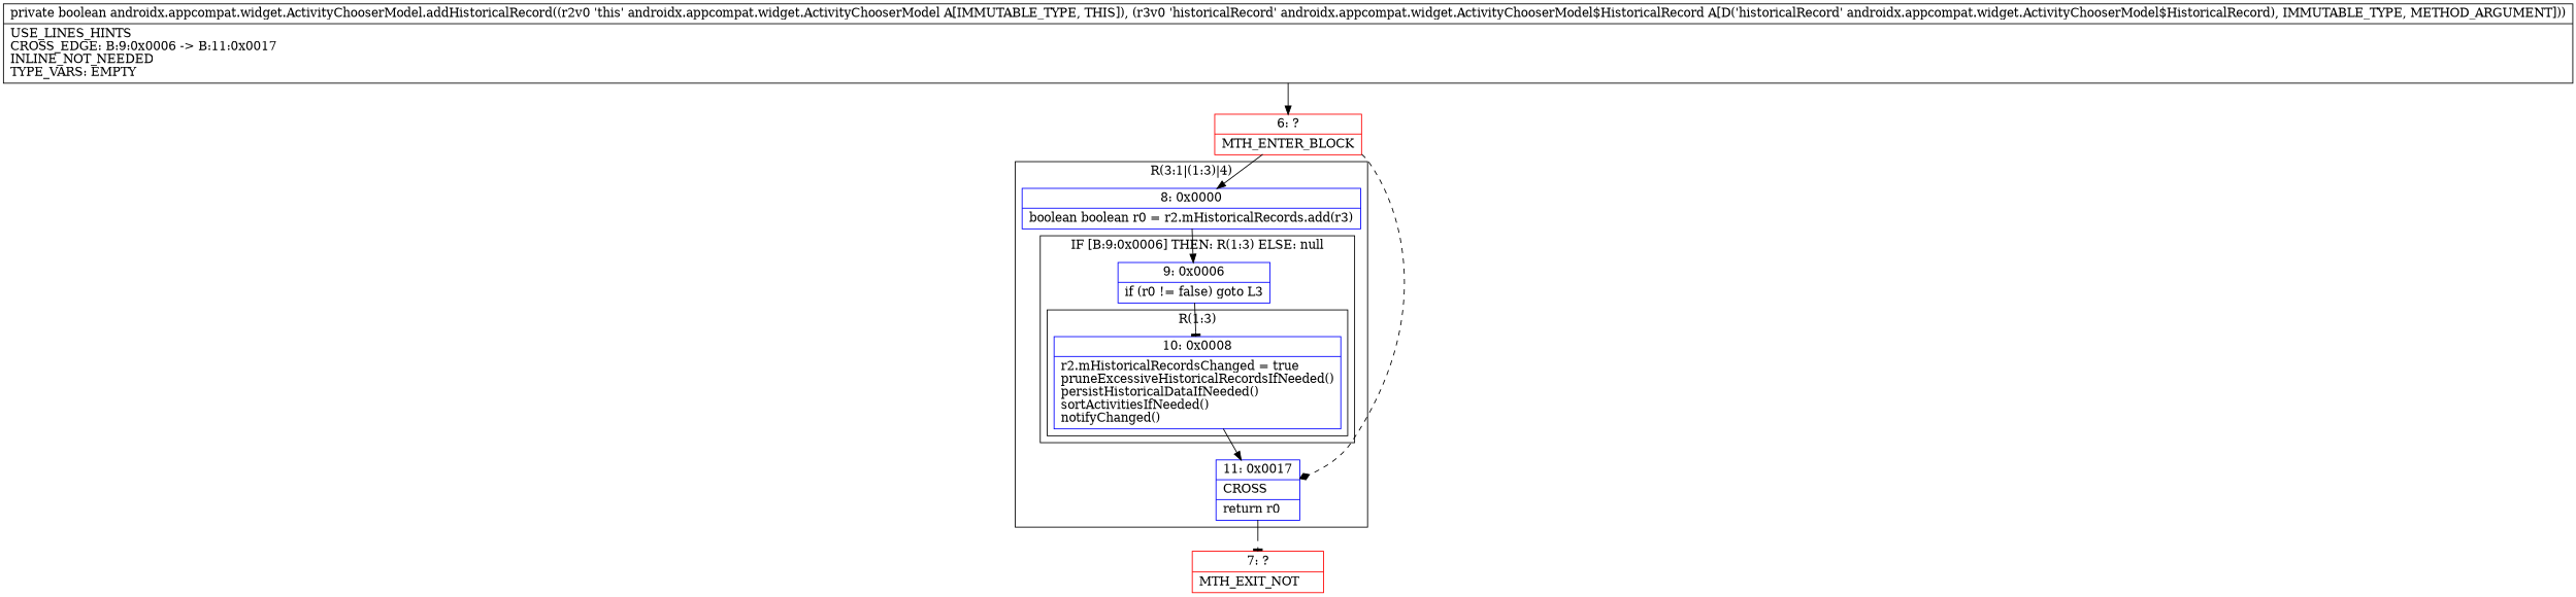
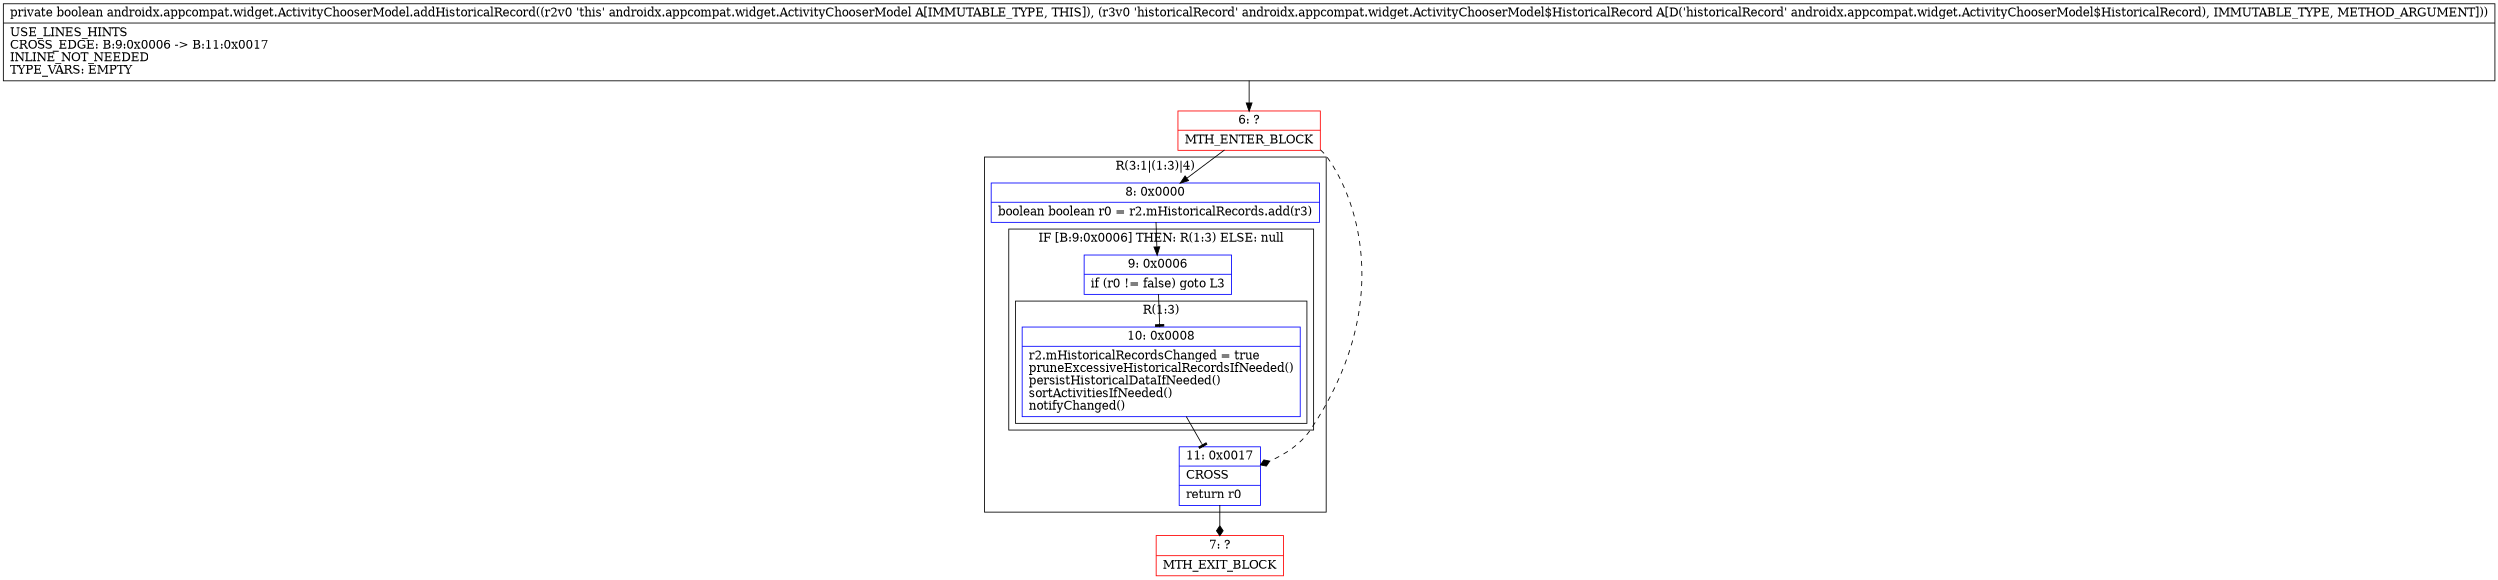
  digraph {
    node [color=blue shape=record]
    edge [arrowhead=normal]
    n1 [label="{10\:\ 0x0008|r2.mHistoricalRecordsChanged = true\lpruneExcessiveHistoricalRecordsIfNeeded()\lpersistHistoricalDataIfNeeded()\lsortActivitiesIfNeeded()\lnotifyChanged()\l}"]
    n2 [label="{9\:\ 0x0006|if (r0 != false) goto L3\l}"]
    n3 [label="{8\:\ 0x0000|boolean boolean r0 = r2.mHistoricalRecords.add(r3)\l}"]
    n4 [label="{11\:\ 0x0017|CROSS\l|return r0\l}"]
-   n5 [color=red label="{7\:\ ?|MTH_EXIT_NOT\l}"]
+   n5 [color=red label="{7\:\ ?|MTH_EXIT_BLOCK\l}"]
    n6 [color=red label="{6\:\ ?|MTH_ENTER_BLOCK\l}"]
    n7 [label="{private boolean androidx.appcompat.widget.ActivityChooserModel.addHistoricalRecord((r2v0 'this' androidx.appcompat.widget.ActivityChooserModel A[IMMUTABLE_TYPE, THIS]), (r3v0 'historicalRecord' androidx.appcompat.widget.ActivityChooserModel$HistoricalRecord A[D('historicalRecord' androidx.appcompat.widget.ActivityChooserModel$HistoricalRecord), IMMUTABLE_TYPE, METHOD_ARGUMENT]))  | USE_LINES_HINTS\lCROSS_EDGE: B:9:0x0006 \-\> B:11:0x0017\lINLINE_NOT_NEEDED\lTYPE_VARS: EMPTY\l}" color=""]
    subgraph cluster_1 {
      label="R(3:1|(1:3)|4)"
      n3
      n4
      subgraph cluster_2 {
        label="IF [B:9:0x0006] THEN: R(1:3) ELSE: null"
        n2
        subgraph cluster_3 {
          label="R(1:3)"
          n1
        }
      }
    }
-   n1 -> n4
+   n1 -> n4 [arrowhead=tee]
    n2 -> n1 [arrowhead=tee]
    n3 -> n2
-   n4 -> n5 [arrowhead=tee]
+   n4 -> n5 [arrowhead=diamond]
    n6 -> n3
    n6 -> n4 [arrowhead=diamond style=dashed]
    n7 -> n6
  }
